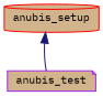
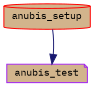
  digraph {
    rankdir=TB
    fontname="IBM Plex Mono"
    node [fillcolor=tan fontname="IBM Plex Mono" fontsize=10 style=filled]
    n1 [color=red fontcolor=black height=0.2 label=anubis_setup shape=cylinder width=0.4]
    n2 [color=purple height=0.2 label=anubis_test shape=note width=0.4]
-   n1 -> n2 [color=midnightblue dir=back fontname="IBM Plex Mono" fontsize=10 labelfontname=Helvetica labelfontsize=10 style=solid]
+   n2 -> n1 [color=midnightblue dir=back fontname="IBM Plex Mono" fontsize=10 labelfontname=Helvetica labelfontsize=10 style=solid]
  }
